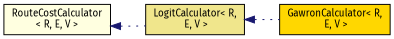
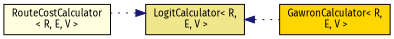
  digraph {
    fontname="Fira Sans"
    rankdir=LR
    node [color=black fontname="Fira Sans" fontsize=10 shape=record style=filled]
    edge [color=midnightblue dir=back fontname="Fira Sans" fontsize=10 labelfontname=Helvetica labelfontsize=10 style=dotted]
    n1 [fillcolor=lightyellow height=0.2 label="RouteCostCalculator\l\< R, E, V \>" width=0.4]
    n2 [fillcolor=khaki height=0.2 label="LogitCalculator\< R,\l E, V \>" width=0.4]
    n3 [fillcolor=gold height=0.2 label="GawronCalculator\< R,\l E, V \>" width=0.4]
-   n1 -> n2
+   n2 -> n1
    n2 -> n3
  }
